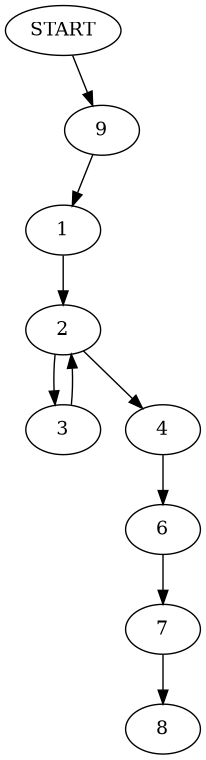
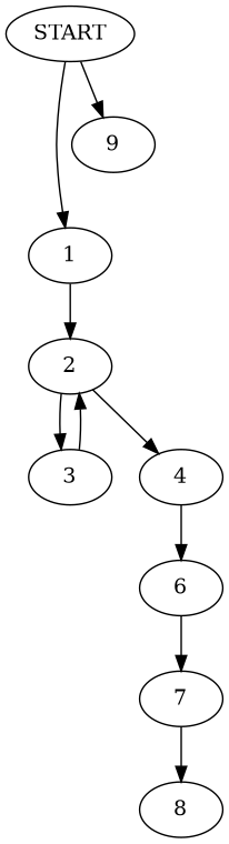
  digraph {
    n1 [label=START]
    1
    9
    2
    3
    4
    6
    7
    8
-   9 -> 1
+   n1 -> 1
    n1 -> 9
    1 -> 2
    2 -> 3
    2 -> 4
    3 -> 2
    4 -> 6
    6 -> 7
    7 -> 8
  }
